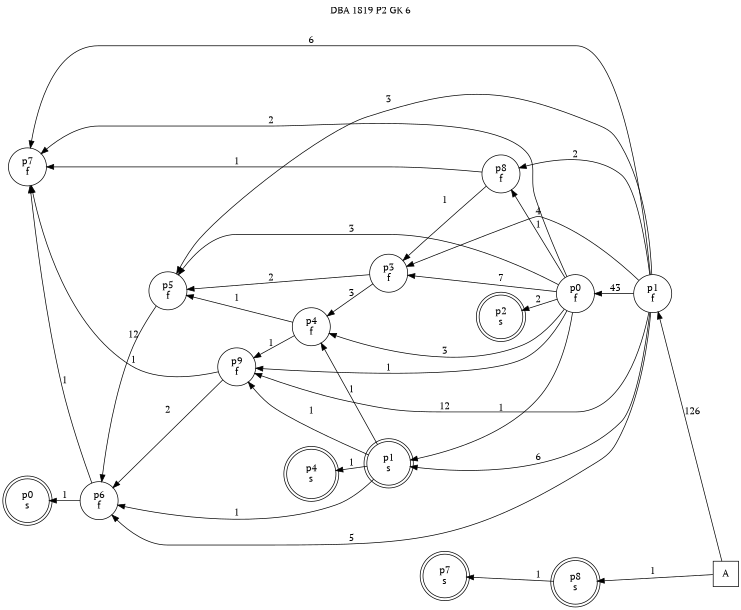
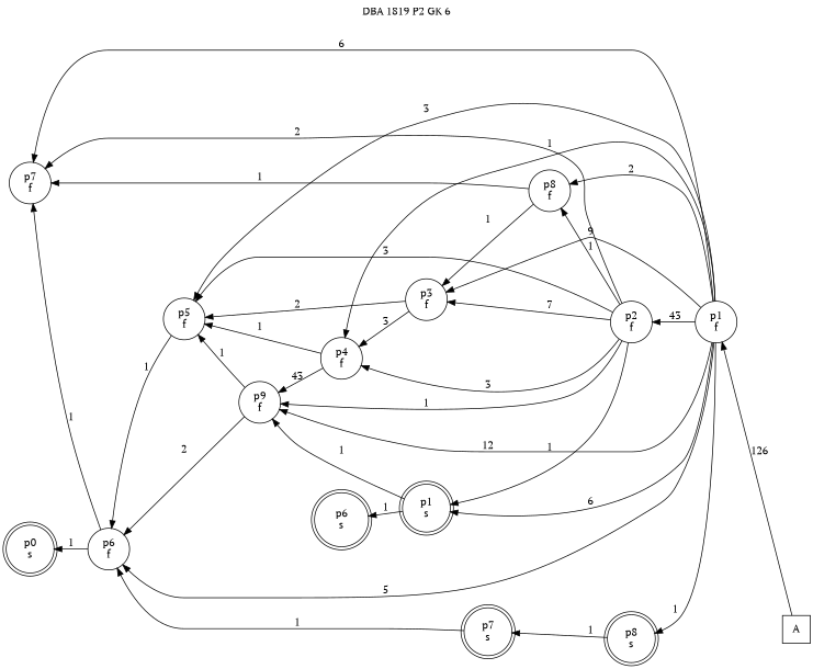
  digraph {
    fontname="PT Serif"
    label=" DBA 1819 P2 GK 6 "
    labelloc=tl
    rankdir=RL
    node [fontname="PT Serif" shape=circle]
    edge [fontname="PT Serif"]
    n1 [label=A shape=square]
    n2 [label="p1\nf"]
-   n3 [label="p0\nf"]
+   n3 [label="p2\nf"]
    n4 [label="p9\nf"]
    n5 [label="p3\nf"]
    n6 [label="p4\nf"]
    n7 [label="p8\nf"]
    n8 [label="p7\nf"]
    n9 [label="p5\nf"]
    n10 [label="p6\nf"]
    n11 [label="p1\ns" shape=doublecircle]
    n12 [label="p8\ns" shape=doublecircle]
-   n13 [label="p2\ns" shape=doublecircle]
    n14 [label="p0\ns" shape=doublecircle]
-   n15 [label="p4\ns" shape=doublecircle]
+   n15 [label="p6\ns" shape=doublecircle]
    n16 [label="p7\ns" shape=doublecircle]
    n1 -> n2 [label=126]
    n2 -> n3 [label=43]
    n2 -> n4 [label=12]
-   n2 -> n5 [label=4]
-   n11 -> n6 [label=1]
+   n2 -> n5 [label=9]
+   n2 -> n6 [label=1]
    n2 -> n7 [label=2]
    n2 -> n8 [label=6]
    n2 -> n9 [label=3]
    n2 -> n10 [label=5]
    n2 -> n11 [label=6]
-   n1 -> n12 [label=1]
+   n2 -> n12 [label=1]
    n3 -> n4 [label=1]
    n3 -> n5 [label=7]
    n3 -> n6 [label=3]
    n3 -> n7 [label=1]
    n3 -> n8 [label=2]
    n3 -> n9 [label=3]
    n3 -> n11 [label=1]
-   n3 -> n13 [label=2]
-   n4 -> n8 [label=1]
+   n4 -> n9 [label=1]
    n4 -> n10 [label=2]
    n5 -> n6 [label=3]
    n5 -> n9 [label=2]
-   n6 -> n4 [label=1]
+   n6 -> n4 [label=43]
    n6 -> n9 [label=1]
    n7 -> n5 [label=1]
    n7 -> n8 [label=1]
-   n9 -> n10 [label=12]
+   n9 -> n10 [label=1]
    n10 -> n8 [label=1]
    n10 -> n14 [label=1]
    n11 -> n4 [label=1]
    n11 -> n15 [label=1]
    n12 -> n16 [label=1]
-   n11 -> n10 [label=1]
+   n16 -> n10 [label=1]
  }
